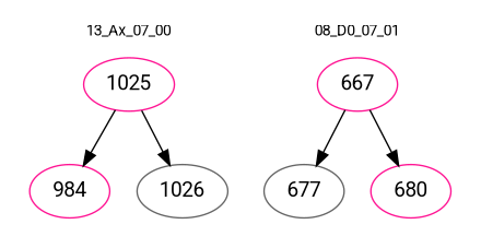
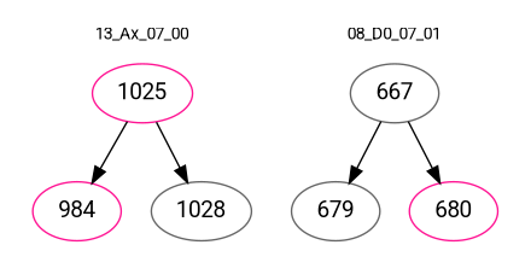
  digraph {
    fontname=Roboto
    node [color=deeppink fontname=Roboto]
    edge [color=black fontname=Roboto]
    n1 [label=1025]
    n2 [label=984]
-   n3 [color=gray40 label=1026]
-   n4 [label=667]
-   n5 [color=gray40 label=677]
+   n3 [color=gray40 label=1028]
+   n4 [color=gray40 label=667]
+   n5 [color=gray40 label=679]
    n6 [label=680]
    subgraph cluster_1 {
      color=white
      fontsize=10
      label="13_Ax_07_00"
      n1
      n2
      n3
    }
    subgraph cluster_2 {
      color=white
      fontsize=10
      label="08_D0_07_01"
      n4
      n5
      n6
    }
    n1 -> n2
    n1 -> n3
    n4 -> n5
    n4 -> n6
  }
